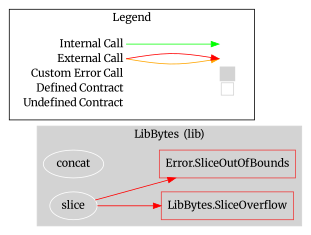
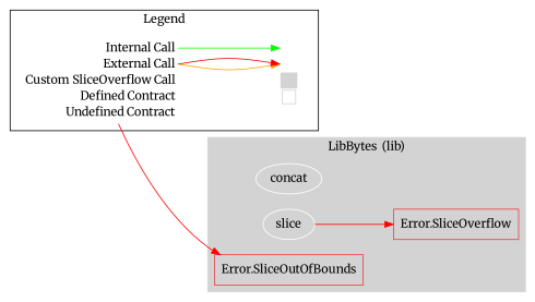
  digraph {
    compound=true
    fontname=Merriweather
    rankdir=LR
    node [fontname=Merriweather]
    edge [color=red fontname=Merriweather]
    n1 [color=white label=concat]
    n2 [color=white label=slice]
-   "LibBytes.SliceOverflow" [color=brown2 shape=box]
+   "LibBytes.SliceOverflow" [color=brown2 shape=box label="Error.SliceOverflow"]
    n4 [color=brown2 label="Error.SliceOutOfBounds" shape=box]
-   n5 [label=<<table border="0" cellpadding="2" cellspacing="0" cellborder="0">   <tr><td align="right" port="i1">Internal Call</td></tr>   <tr><td align="right" port="i2">External Call</td></tr>   <tr><td align="right" port="i2">Custom Error Call</td></tr>   <tr><td align="right" port="i3">Defined Contract</td></tr>   <tr><td align="right" port="i4">Undefined Contract</td></tr>   </table>> shape=plaintext]
+   n5 [label=<<table border="0" cellpadding="2" cellspacing="0" cellborder="0">   <tr><td align="right" port="i1">Internal Call</td></tr>   <tr><td align="right" port="i2">External Call</td></tr>   <tr><td align="right" port="i2">Custom SliceOverflow Call</td></tr>   <tr><td align="right" port="i3">Defined Contract</td></tr>   <tr><td align="right" port="i4">Undefined Contract</td></tr>   </table>> shape=plaintext]
    n6 [label=<<table border="0" cellpadding="2" cellspacing="0" cellborder="0">   <tr><td port="i1">&nbsp;&nbsp;&nbsp;</td></tr>   <tr><td port="i2">&nbsp;&nbsp;&nbsp;</td></tr>   <tr><td port="i3" bgcolor="lightgray">&nbsp;&nbsp;&nbsp;</td></tr>   <tr><td port="i4">     <table border="1" cellborder="0" cellspacing="0" cellpadding="7" color="lightgray">       <tr>        <td></td>       </tr>      </table>   </td></tr>   </table>> shape=plaintext]
    subgraph cluster_1 {
      bgcolor=lightgray
      color=lightgray
      label="LibBytes  (lib)"
      style=filled
      n1
      n2
      "LibBytes.SliceOverflow"
      n4
    }
    subgraph cluster_2 {
      label=Legend
      n5
      n6
    }
    n2 -> "LibBytes.SliceOverflow"
-   n2 -> n4
+   n5 -> n4
    n5 -> n6 [color=green headport="i1:w" tailport="i1:e"]
    n5 -> n6 [color=orange headport="i2:w" tailport="i2:e"]
    n5 -> n6 [headport="i2:w" tailport="i2:e"]
  }
